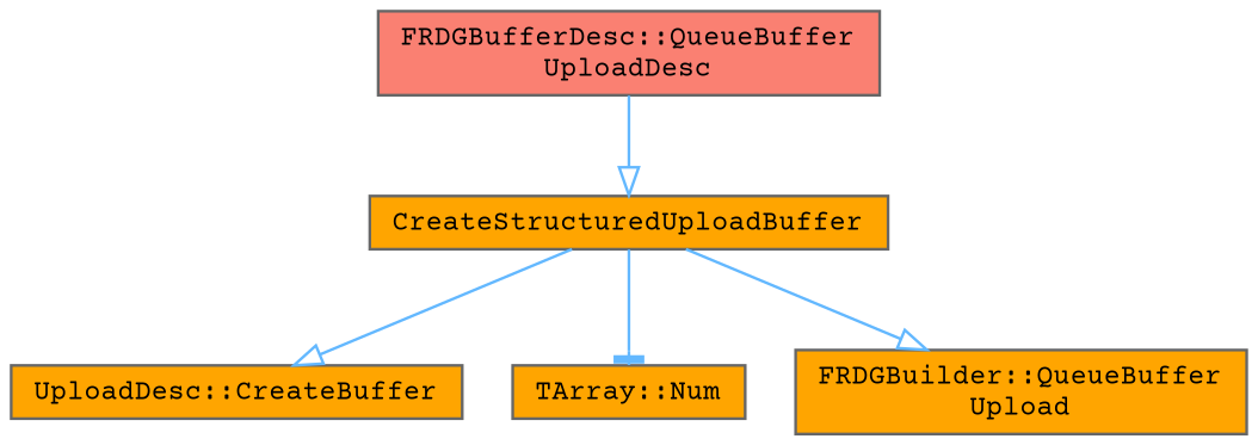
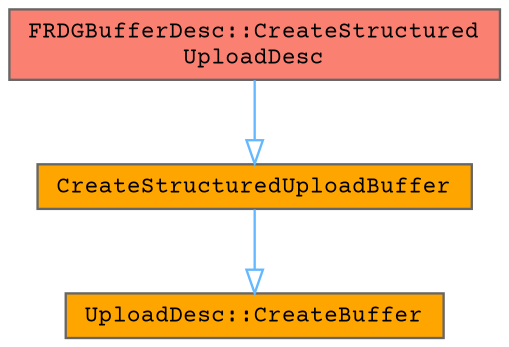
  digraph {
    fontname="Courier Prime"
    rankdir=TB
    node [color=grey40 fillcolor=orange fontname="Courier Prime" fontsize=10 shape=box style=filled]
    edge [arrowhead=onormal color=steelblue1 fontname="Courier Prime" fontsize=10 labelfontname=Helvetica labelfontsize=10 style=solid]
    n1 [color=gray40 fontcolor=black height=0.2 label=CreateStructuredUploadBuffer width=0.4]
    n2 [height=0.2 label="UploadDesc::CreateBuffer" width=0.4]
-   n3 [height=0.2 label="TArray::Num" width=0.4]
-   n4 [height=0.2 label="FRDGBuilder::QueueBuffer\lUpload" width=0.4]
-   n5 [fillcolor=salmon height=0.2 label="FRDGBufferDesc::QueueBuffer\lUploadDesc" width=0.4]
+   n5 [fillcolor=salmon height=0.2 label="FRDGBufferDesc::CreateStructured\lUploadDesc" width=0.4]
    n1 -> n2
-   n1 -> n3 [arrowhead=tee]
-   n1 -> n4
    n5 -> n1
  }
